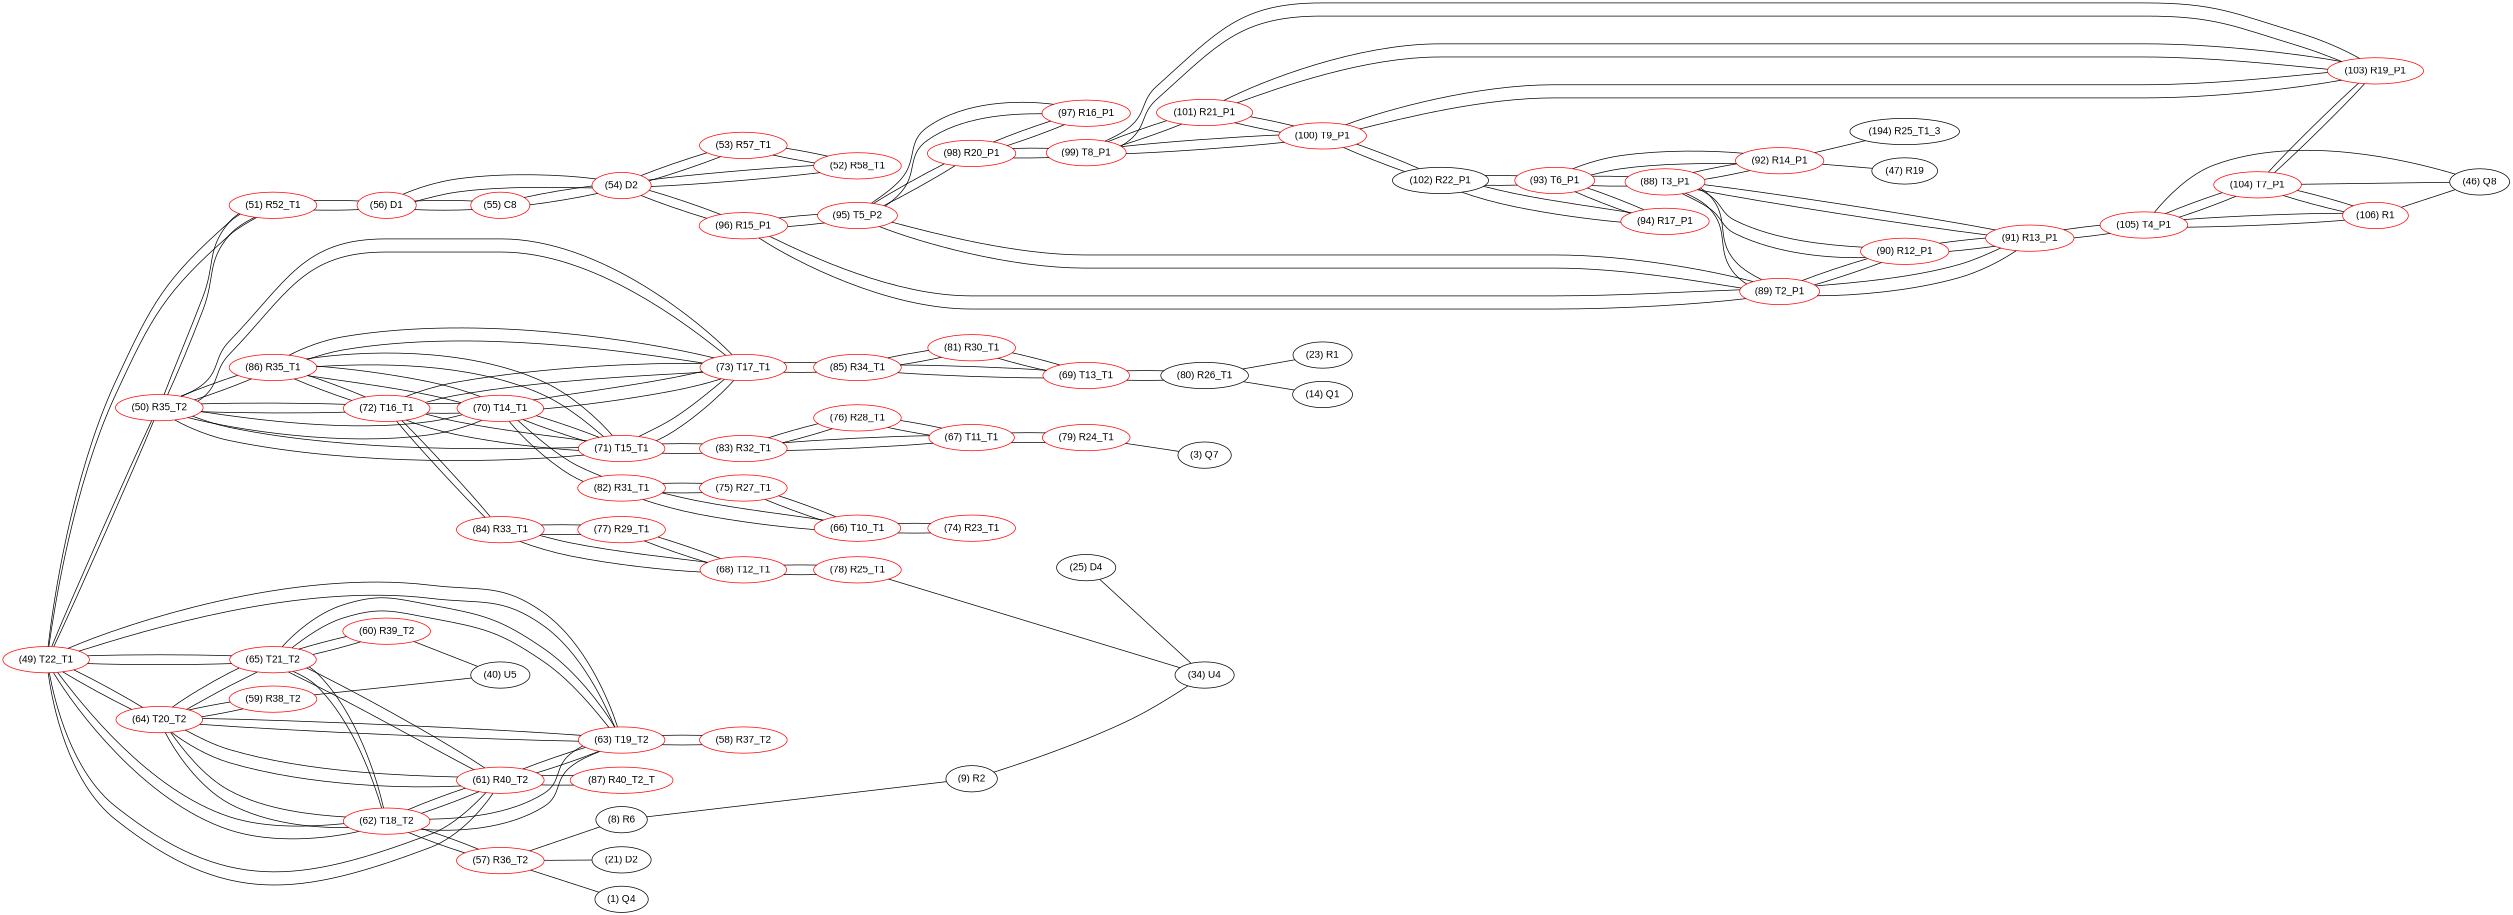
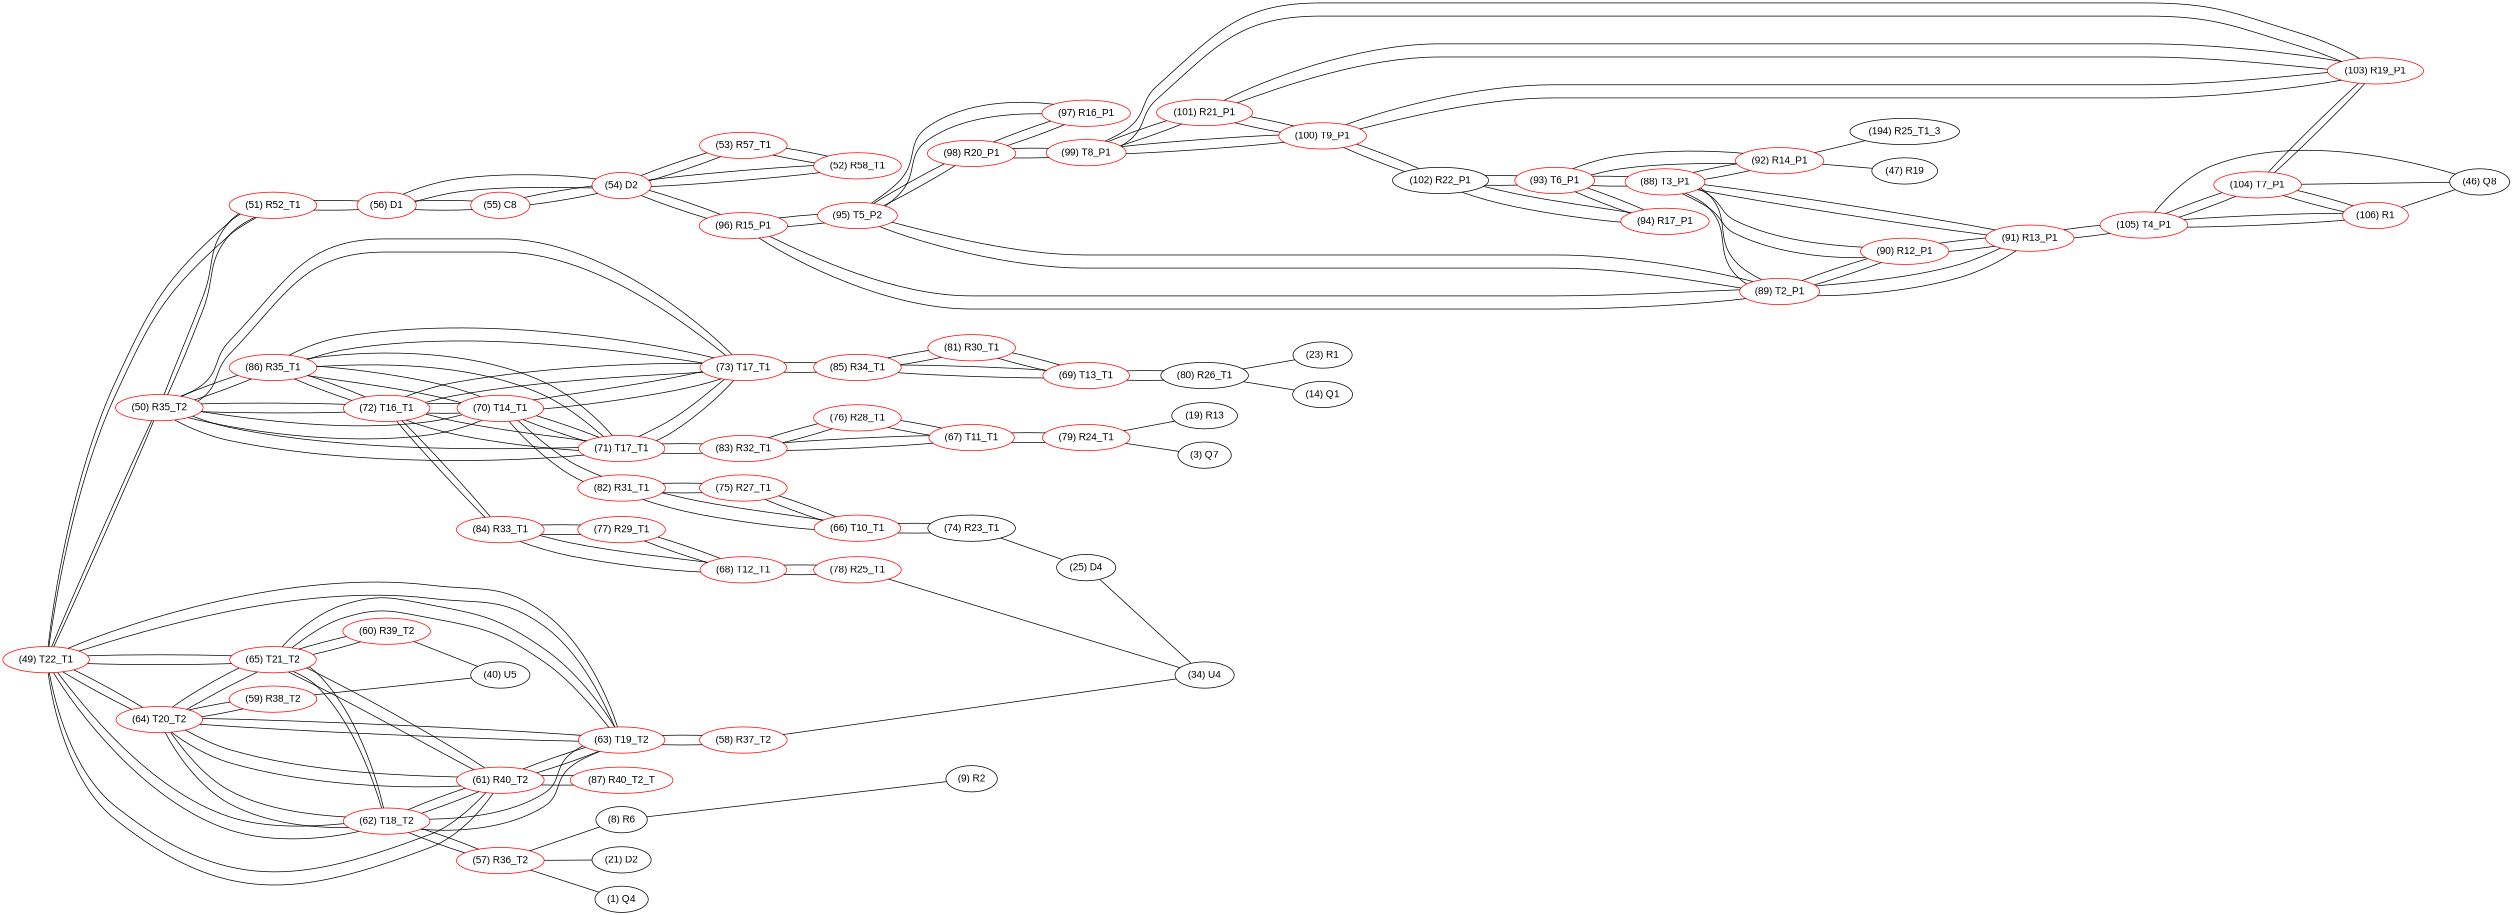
  graph {
    fontname="Liberation Sans"
    rankdir=LR
    node [color=red fontname="Liberation Sans"]
    edge [fontname="Liberation Sans"]
    n1 [label="(49) T22_T1"]
    n2 [label="(50) R35_T2"]
    n3 [label="(51) R52_T1"]
    n4 [label="(64) T20_T2"]
    n5 [label="(65) T21_T2"]
    n6 [label="(63) T19_T2"]
    n7 [label="(61) R40_T2"]
    n8 [label="(62) T18_T2"]
    n9 [label="(70) T14_T1"]
-   n10 [label="(71) T15_T1"]
+   n10 [label="(71) T17_T1"]
    n11 [label="(73) T17_T1"]
    n12 [label="(72) T16_T1"]
    n13 [label="(86) R35_T1"]
    n14 [label="(56) D1"]
    n15 [label="(59) R38_T2"]
    n16 [label="(60) R39_T2"]
    n17 [label="(58) R37_T2"]
    n18 [label="(87) R40_T2_T"]
    n19 [label="(57) R36_T2"]
    n20 [label="(82) R31_T1"]
    n21 [label="(83) R32_T1"]
    n22 [label="(85) R34_T1"]
    n23 [label="(84) R33_T1"]
    n24 [label="(54) D2"]
    n25 [label="(55) C8"]
    n26 [label="(40) U5" color=""]
    n27 [label="(34) U4" color=""]
    n28 [label="(1) Q4" color=""]
    n29 [label="(8) R6" color=""]
    n30 [label="(21) D2" color=""]
    n31 [label="(66) T10_T1"]
    n32 [label="(75) R27_T1"]
    n33 [label="(67) T11_T1"]
    n34 [label="(76) R28_T1"]
    n35 [label="(69) T13_T1"]
    n36 [label="(81) R30_T1"]
    n37 [label="(68) T12_T1"]
    n38 [label="(77) R29_T1"]
    n39 [label="(52) R58_T1"]
    n40 [label="(53) R57_T1"]
    n41 [label="(96) R15_P1"]
    n42 [label="(89) T2_P1"]
    n43 [label="(95) T5_P2"]
    n44 [label="(88) T3_P1"]
    n45 [label="(91) R13_P1"]
    n46 [label="(90) R12_P1"]
    n47 [label="(97) R16_P1"]
    n48 [label="(98) R20_P1"]
    n49 [label="(9) R2" color=""]
-   n50 [label="(74) R23_T1"]
+   n50 [color=black label="(74) R23_T1"]
    n51 [label="(25) D4" color=""]
    n52 [label="(79) R24_T1"]
    n53 [label="(3) Q7" color=""]
+   n54 [label="(19) R13" color=""]
    n55 [label="(78) R25_T1"]
    n56 [color=black label="(80) R26_T1"]
    n57 [label="(23) R1" color=""]
    n58 [label="(14) Q1" color=""]
    n59 [label="(92) R14_P1"]
    n60 [label="(93) T6_P1"]
    n61 [label="(47) R19" color=""]
    n62 [label="(194) R25_T1_3" color=""]
    n63 [color=black label="(102) R22_P1"]
    n64 [label="(94) R17_P1"]
    n65 [label="(105) T4_P1"]
    n66 [label="(100) T9_P1"]
    n67 [label="(104) T7_P1"]
    n68 [label="(106) R1"]
    n69 [label="(46) Q8" color=""]
    n70 [label="(99) T8_P1"]
    n71 [label="(103) R19_P1"]
    n72 [label="(101) R21_P1"]
    n1 -- n2
    n1 -- n3
    n1 -- n4
    n1 -- n5
    n1 -- n6
    n1 -- n7
    n1 -- n8
    n2 -- n1
    n2 -- n3
    n2 -- n9
    n2 -- n10
    n2 -- n11
    n2 -- n12
    n2 -- n13
    n3 -- n1
    n3 -- n2
    n3 -- n14
    n4 -- n1
    n4 -- n5
    n4 -- n6
    n4 -- n7
    n4 -- n8
    n4 -- n15
    n5 -- n1
    n5 -- n4
    n5 -- n6
    n5 -- n7
    n5 -- n8
    n5 -- n16
    n6 -- n1
    n6 -- n4
    n6 -- n5
    n6 -- n7
    n6 -- n8
    n6 -- n17
    n7 -- n1
    n7 -- n4
    n7 -- n5
    n7 -- n6
    n7 -- n8
    n7 -- n18
    n8 -- n1
    n8 -- n4
    n8 -- n5
    n8 -- n6
    n8 -- n7
    n8 -- n19
    n9 -- n2
    n9 -- n10
    n9 -- n11
    n9 -- n12
    n9 -- n13
    n9 -- n20
    n10 -- n2
    n10 -- n9
    n10 -- n11
    n10 -- n12
    n10 -- n13
    n10 -- n21
    n11 -- n2
    n11 -- n9
    n11 -- n10
    n11 -- n12
    n11 -- n13
    n11 -- n22
    n12 -- n2
    n12 -- n9
    n12 -- n10
    n12 -- n11
    n12 -- n13
    n12 -- n23
    n13 -- n2
    n13 -- n9
    n13 -- n10
    n13 -- n11
    n13 -- n12
    n14 -- n3
    n14 -- n24
    n14 -- n25
    n15 -- n4
    n15 -- n26
    n16 -- n5
    n16 -- n26
    n17 -- n6
-   n49 -- n27
+   n17 -- n27
    n18 -- n7
    n19 -- n8
    n19 -- n28
    n19 -- n29
    n19 -- n30
    n20 -- n9
    n20 -- n31
    n20 -- n32
    n21 -- n10
    n21 -- n33
    n21 -- n34
    n22 -- n11
    n22 -- n35
    n22 -- n36
    n23 -- n12
    n23 -- n37
    n23 -- n38
    n24 -- n14
    n24 -- n25
    n24 -- n39
    n24 -- n40
    n24 -- n41
    n25 -- n14
    n25 -- n24
    n29 -- n49
    n31 -- n20
    n31 -- n32
    n31 -- n50
    n32 -- n20
    n32 -- n31
    n33 -- n21
    n33 -- n34
    n33 -- n52
    n34 -- n21
    n34 -- n33
    n35 -- n22
    n35 -- n36
    n35 -- n56
    n36 -- n22
    n36 -- n35
    n37 -- n23
    n37 -- n38
    n37 -- n55
    n38 -- n23
    n38 -- n37
    n39 -- n24
    n39 -- n40
    n40 -- n24
    n40 -- n39
    n41 -- n24
    n41 -- n42
    n41 -- n43
    n42 -- n41
    n42 -- n43
    n42 -- n44
    n42 -- n45
    n42 -- n46
    n43 -- n41
    n43 -- n42
    n43 -- n47
    n43 -- n48
    n44 -- n42
    n44 -- n45
    n44 -- n46
    n44 -- n59
    n44 -- n60
    n45 -- n42
    n45 -- n44
    n45 -- n46
    n45 -- n65
    n46 -- n42
    n46 -- n44
    n46 -- n45
    n47 -- n43
    n47 -- n48
    n48 -- n43
    n48 -- n47
    n48 -- n70
    n50 -- n31
+   n50 -- n51
    n51 -- n27
    n52 -- n33
    n52 -- n53
+   n52 -- n54
    n55 -- n27
    n55 -- n37
    n56 -- n35
    n56 -- n57
    n56 -- n58
    n59 -- n44
    n59 -- n60
    n59 -- n61
    n59 -- n62
    n60 -- n44
    n60 -- n59
    n60 -- n63
    n60 -- n64
    n63 -- n60
    n63 -- n64
    n63 -- n66
    n64 -- n60
    n64 -- n63
    n65 -- n45
    n65 -- n67
    n65 -- n68
    n65 -- n69
    n66 -- n63
    n66 -- n70
    n66 -- n71
    n66 -- n72
    n67 -- n65
    n67 -- n68
    n67 -- n69
    n67 -- n71
    n68 -- n65
    n68 -- n67
    n68 -- n69
    n70 -- n48
    n70 -- n66
    n70 -- n71
    n70 -- n72
    n71 -- n66
    n71 -- n67
    n71 -- n70
    n71 -- n72
    n72 -- n66
    n72 -- n70
    n72 -- n71
  }
